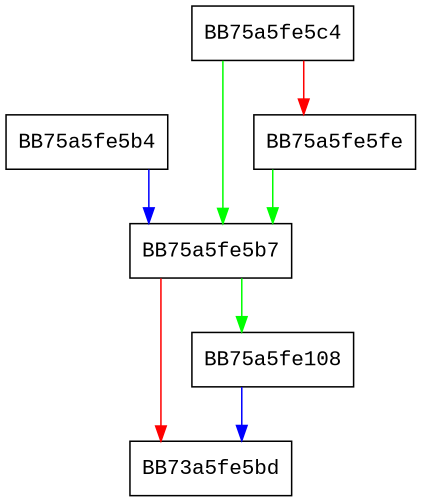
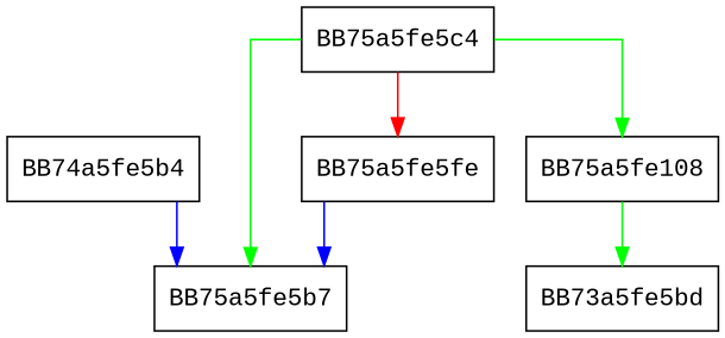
  digraph {
    fontname="Liberation Mono"
    splines=ortho
    node [fontname="Liberation Mono" shape=box]
    edge [color=blue fontname="Liberation Mono"]
-   BB75a5fe5b4
+   BB75a5fe5b4 [label=BB74a5fe5b4]
    BB75a5fe5b7
    n3 [label=BB73a5fe5bd]
    BB75a5fe5c4
    n5 [label=BB75a5fe108]
    BB75a5fe5fe
    BB75a5fe5b4 -> BB75a5fe5b7
-   BB75a5fe5b7 -> n3 [color=red]
    BB75a5fe5c4 -> BB75a5fe5b7 [color=green]
-   BB75a5fe5b7 -> n5 [color=green]
+   BB75a5fe5c4 -> n5 [color=green]
    BB75a5fe5c4 -> BB75a5fe5fe [color=red]
-   n5 -> n3
-   BB75a5fe5fe -> BB75a5fe5b7 [color=green]
+   n5 -> n3 [color=green]
+   BB75a5fe5fe -> BB75a5fe5b7
  }
